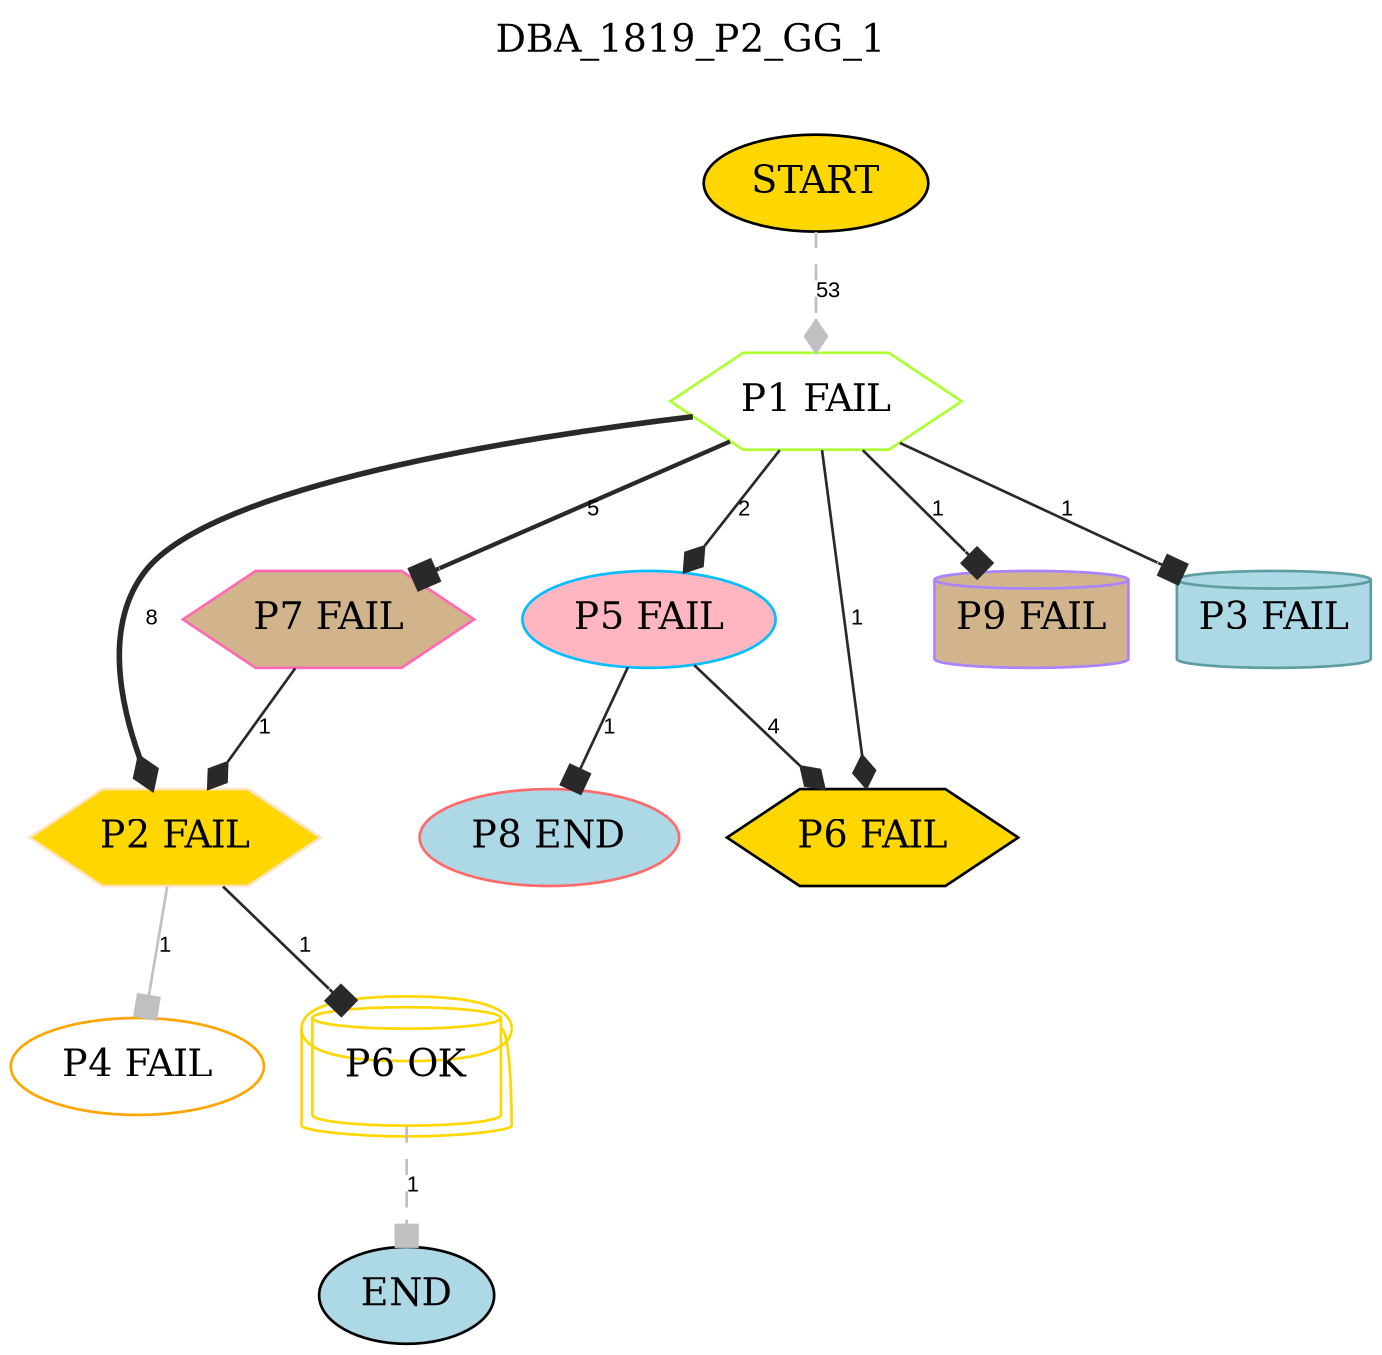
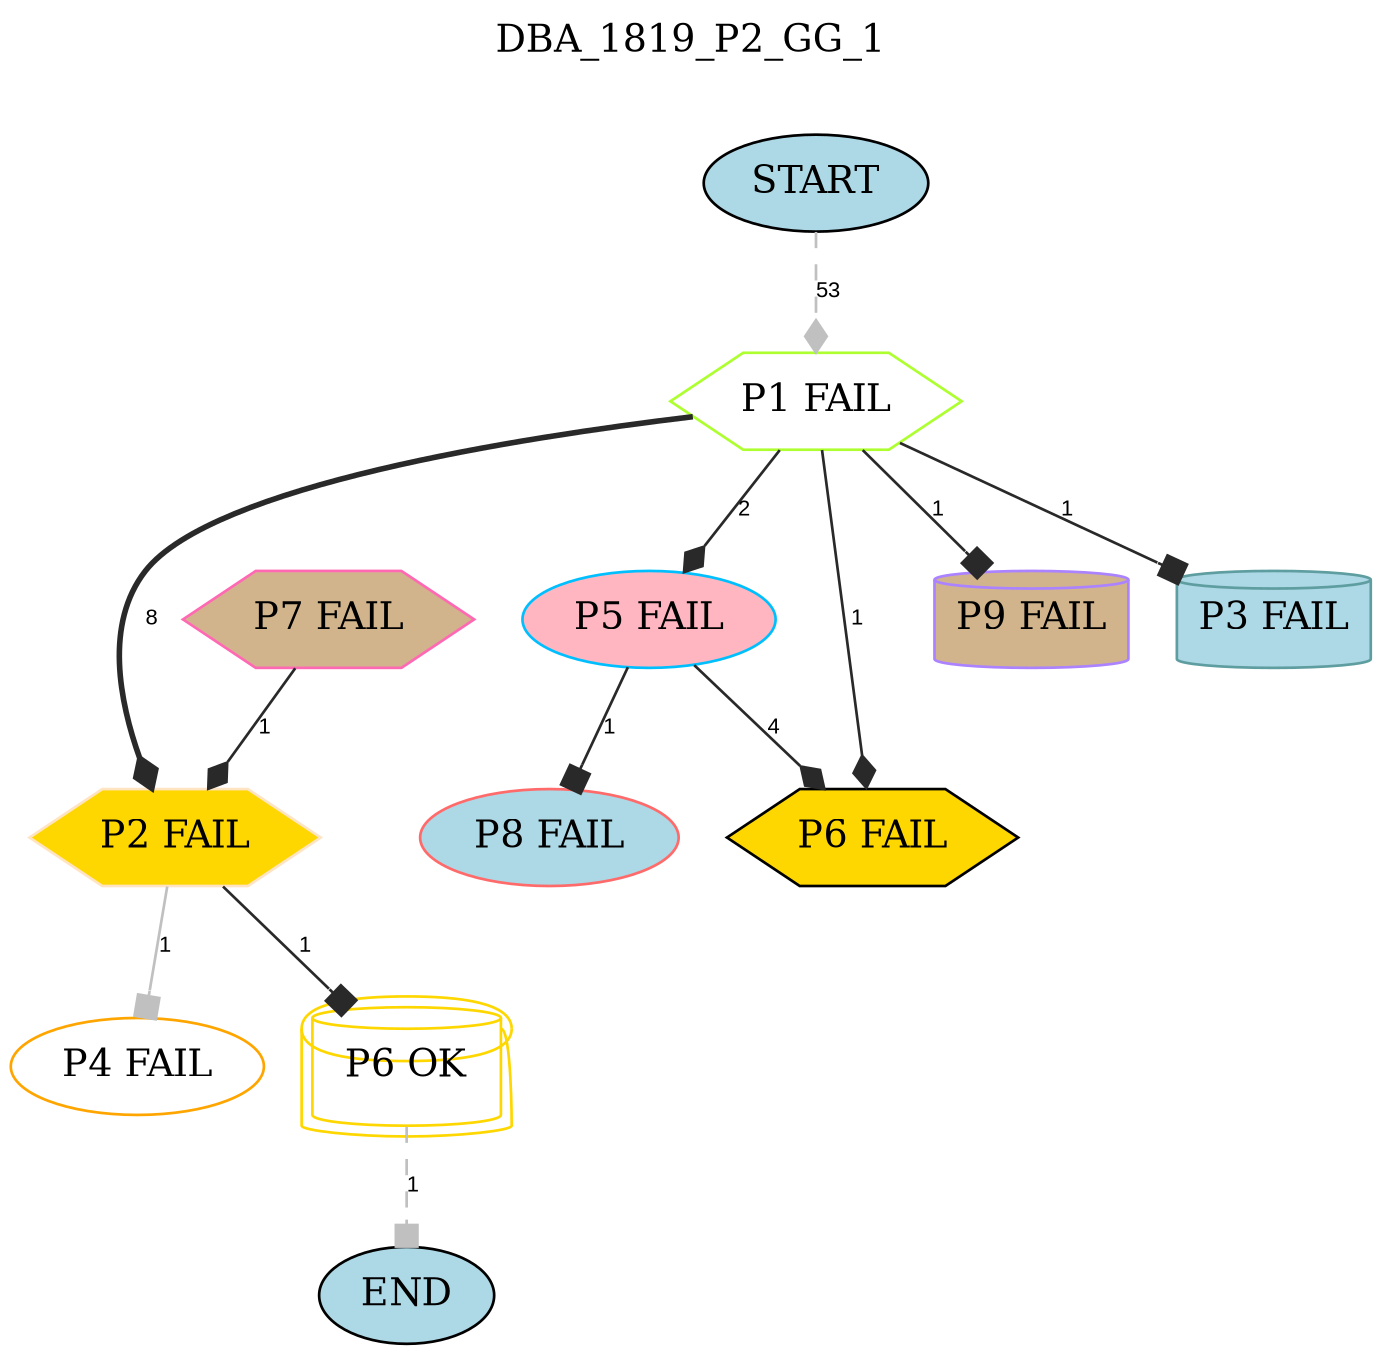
  digraph {
    label=DBA_1819_P2_GG_1
    labelloc=t
    node [color=black fillcolor=lightblue shape=ellipse style=filled]
    edge [arrowhead=box color=grey16 fontname=Arial fontsize=8 labelfloat=false penwidth=1]
    "P1 FAIL" [color=greenyellow fillcolor=white shape=hexagon]
-   START [fillcolor=gold]
+   START
    "P2 FAIL" [color=bisque fillcolor=gold shape=hexagon]
    "P7 FAIL" [color=hotpink fillcolor=tan shape=hexagon]
    "P5 FAIL" [color=deepskyblue fillcolor=lightpink]
    "P6 FAIL" [fillcolor=gold shape=hexagon]
    "P9 FAIL" [color=mediumpurple1 fillcolor=tan shape=cylinder]
    "P3 FAIL" [color=cadetblue shape=cylinder]
    "P4 FAIL" [color=orange fillcolor=white]
    "P6 OK" [color=gold fillcolor=white peripheries=2 shape=cylinder]
-   "P8 FAIL" [color=indianred1 label="P8 END"]
+   "P8 FAIL" [color=indianred1]
    END
    "P1 FAIL" -> "P2 FAIL" [arrowhead=diamond label=8 penwidth=2.07944154167984]
-   "P1 FAIL" -> "P7 FAIL" [label=5 penwidth=1.6094379124341]
    "P1 FAIL" -> "P5 FAIL" [arrowhead=diamond label=2]
    "P1 FAIL" -> "P6 FAIL" [arrowhead=diamond label=1]
    "P1 FAIL" -> "P9 FAIL" [label=1]
    "P1 FAIL" -> "P3 FAIL" [label=1]
    START -> "P1 FAIL" [arrowhead=diamond color=grey label=53 style=dashed penwidth=""]
    "P2 FAIL" -> "P4 FAIL" [color=grey label=1]
    "P2 FAIL" -> "P6 OK" [label=1]
    "P7 FAIL" -> "P2 FAIL" [arrowhead=diamond label=1]
    "P5 FAIL" -> "P6 FAIL" [arrowhead=diamond label=4]
    "P5 FAIL" -> "P8 FAIL" [label=1]
    "P6 OK" -> END [color=grey label=1 style=dashed penwidth=""]
  }
